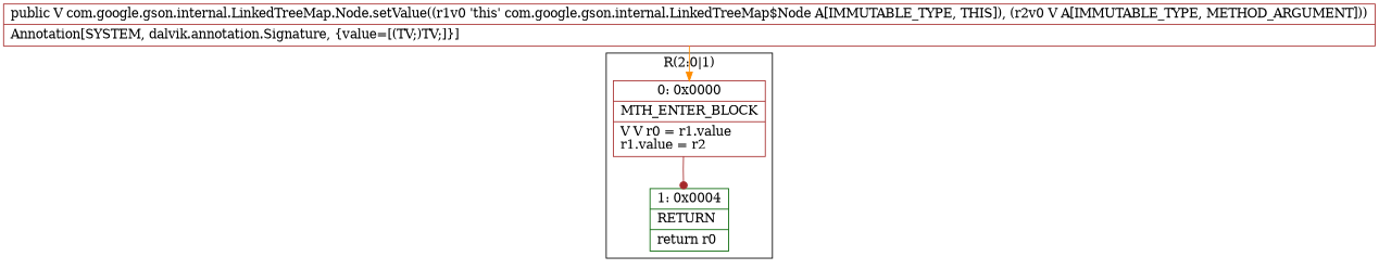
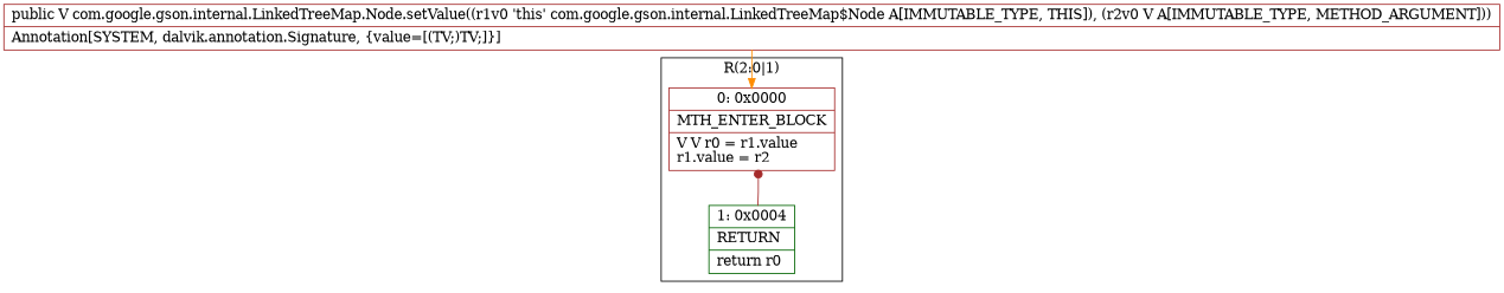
  digraph {
    node [color=brown shape=record]
    n1 [label="{0\:\ 0x0000|MTH_ENTER_BLOCK\l|V V r0 = r1.value\lr1.value = r2\l}"]
    n2 [color=darkgreen label="{1\:\ 0x0004|RETURN\l|return r0\l}"]
    n3 [label="{public V com.google.gson.internal.LinkedTreeMap.Node.setValue((r1v0 'this' com.google.gson.internal.LinkedTreeMap$Node A[IMMUTABLE_TYPE, THIS]), (r2v0 V A[IMMUTABLE_TYPE, METHOD_ARGUMENT]))  | Annotation[SYSTEM, dalvik.annotation.Signature, \{value=[(TV;)TV;]\}]\l}"]
    subgraph cluster_1 {
      label="R(2:0|1)"
      n1
      n2
    }
-   n1 -> n2 [color=brown arrowhead=dot]
+   n2 -> n1 [color=brown arrowhead=dot]
    n3 -> n1 [color=darkorange arrowhead=normal]
  }
